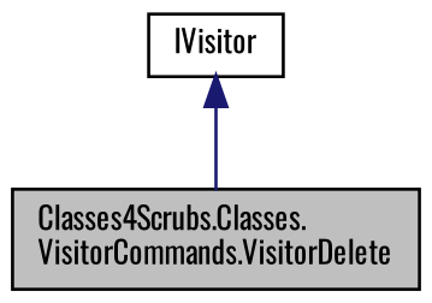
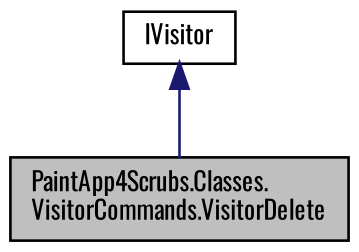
  digraph {
    fontname=Oswald
    node [color=black fontname=Oswald fontsize=10 shape=record style=filled]
-   n1 [fillcolor=grey75 fontcolor=black height=0.2 label="Classes4Scrubs.Classes.\lVisitorCommands.VisitorDelete" width=0.4]
+   n1 [fillcolor=grey75 fontcolor=black height=0.2 label="PaintApp4Scrubs.Classes.\lVisitorCommands.VisitorDelete" width=0.4]
    n2 [fillcolor=white height=0.2 label=IVisitor width=0.4]
    n2 -> n1 [color=midnightblue dir=back fontname=Oswald fontsize=10 labelfontname=Helvetica labelfontsize=10 style=solid]
  }
